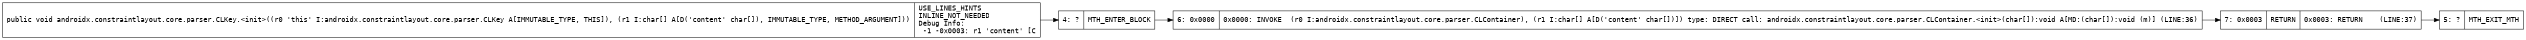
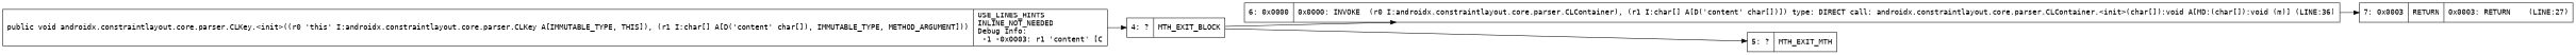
  digraph {
    fontname="DejaVu Sans Mono"
    rankdir=LR
    node [fontname="DejaVu Sans Mono" shape=record]
    edge [fontname="DejaVu Sans Mono"]
-   n1 [label="{4\:\ ?|MTH_ENTER_BLOCK\l}"]
+   n1 [label="{4\:\ ?|MTH_EXIT_BLOCK\l}"]
    n2 [label="{6\:\ 0x0000|0x0000: INVOKE  (r0 I:androidx.constraintlayout.core.parser.CLContainer), (r1 I:char[] A[D('content' char[])]) type: DIRECT call: androidx.constraintlayout.core.parser.CLContainer.\<init\>(char[]):void A[MD:(char[]):void (m)] (LINE:36)\l}"]
-   n3 [label="{7\:\ 0x0003|RETURN\l|0x0003: RETURN    (LINE:37)\l}"]
+   n3 [label="{7\:\ 0x0003|RETURN\l|0x0003: RETURN    (LINE:27)\l}"]
    n4 [label="{5\:\ ?|MTH_EXIT_MTH\l}"]
    n5 [label="{public void androidx.constraintlayout.core.parser.CLKey.\<init\>((r0 'this' I:androidx.constraintlayout.core.parser.CLKey A[IMMUTABLE_TYPE, THIS]), (r1 I:char[] A[D('content' char[]), IMMUTABLE_TYPE, METHOD_ARGUMENT]))  | USE_LINES_HINTS\lINLINE_NOT_NEEDED\lDebug Info:\l  \-1 \-0x0003: r1 'content' [C\l}"]
    n1 -> n2
    n2 -> n3
-   n3 -> n4
+   n1 -> n4
    n5 -> n1
  }
